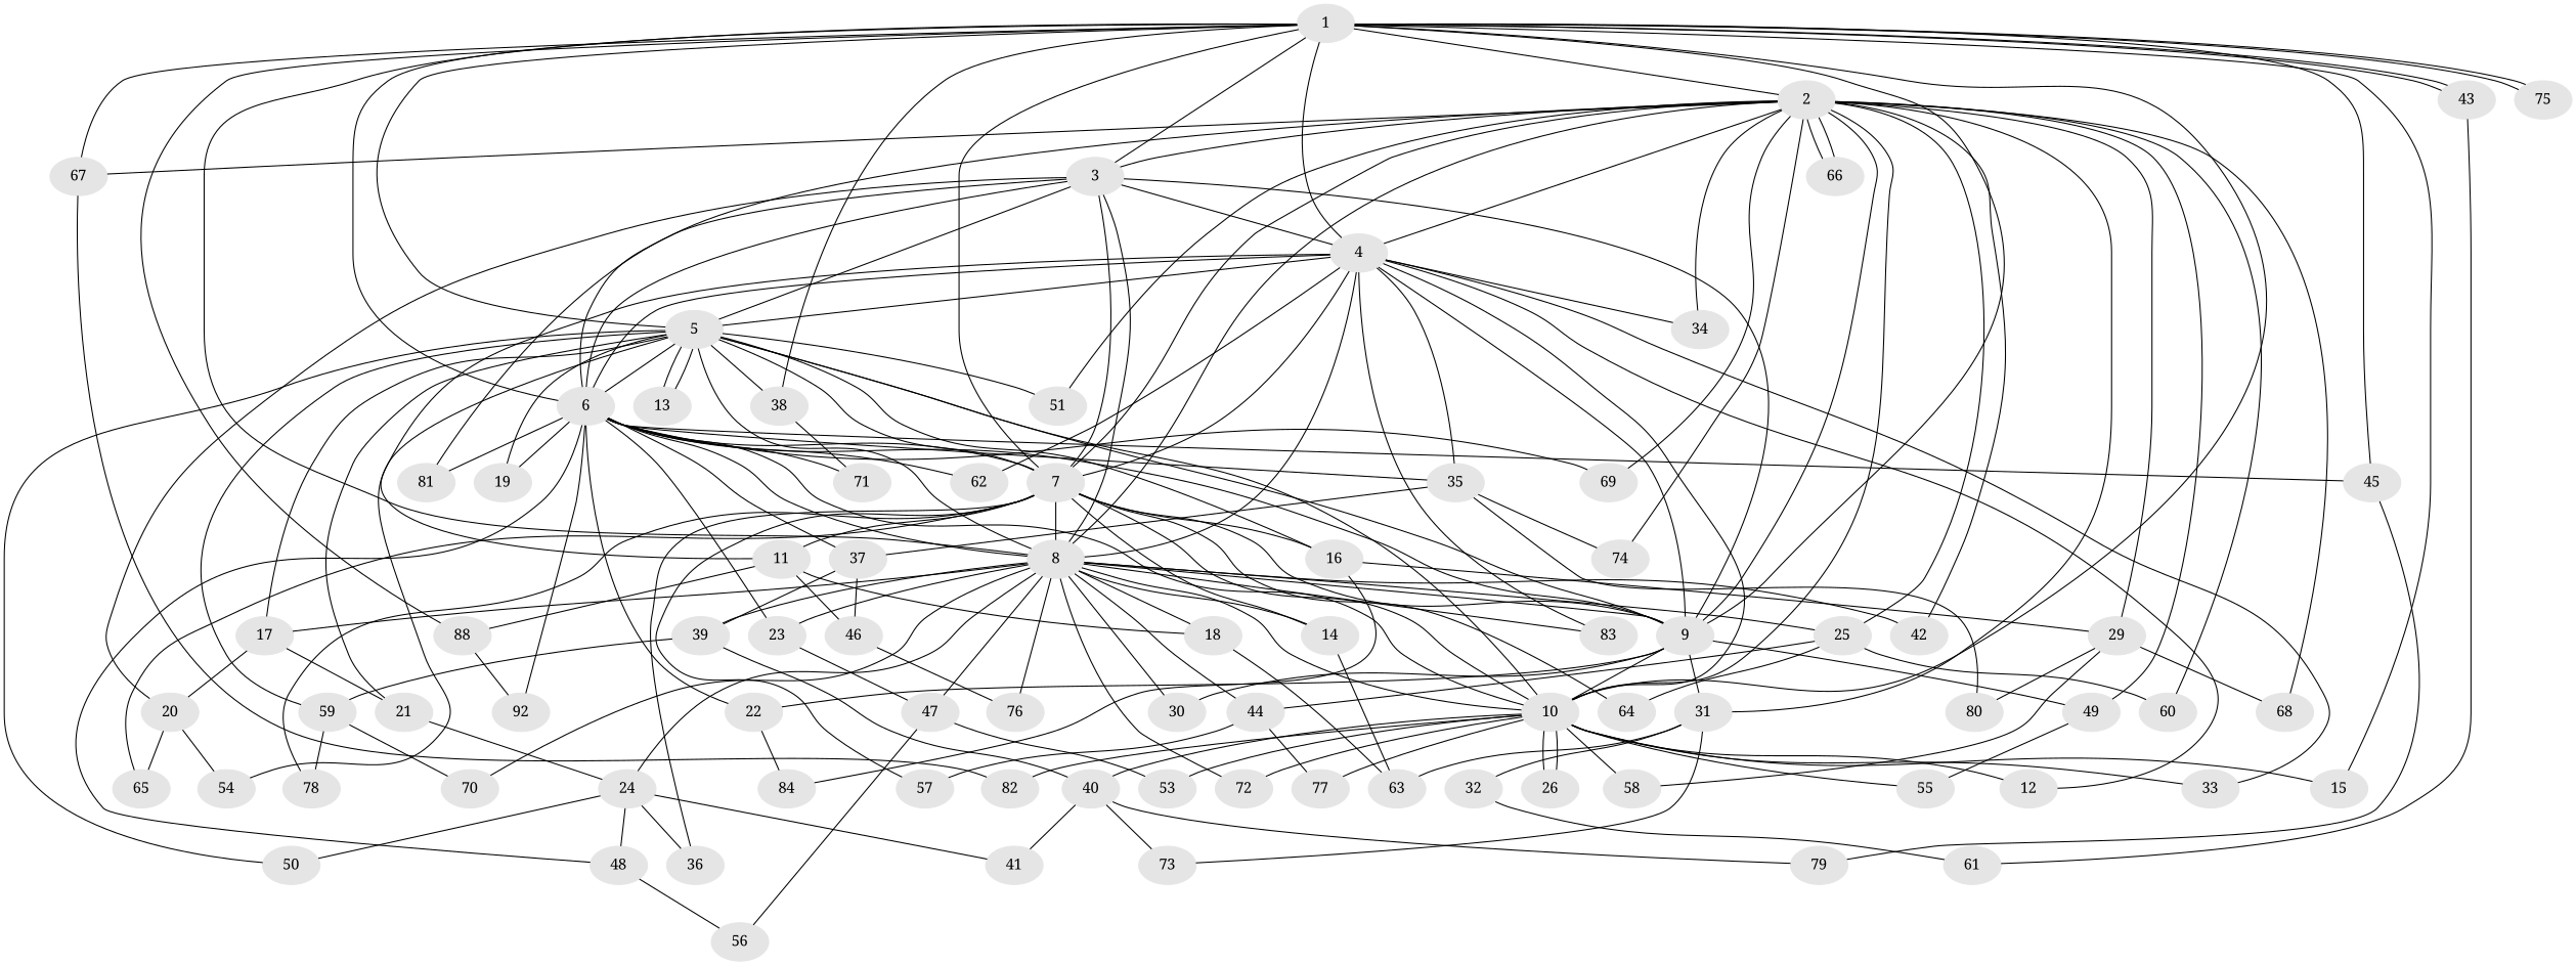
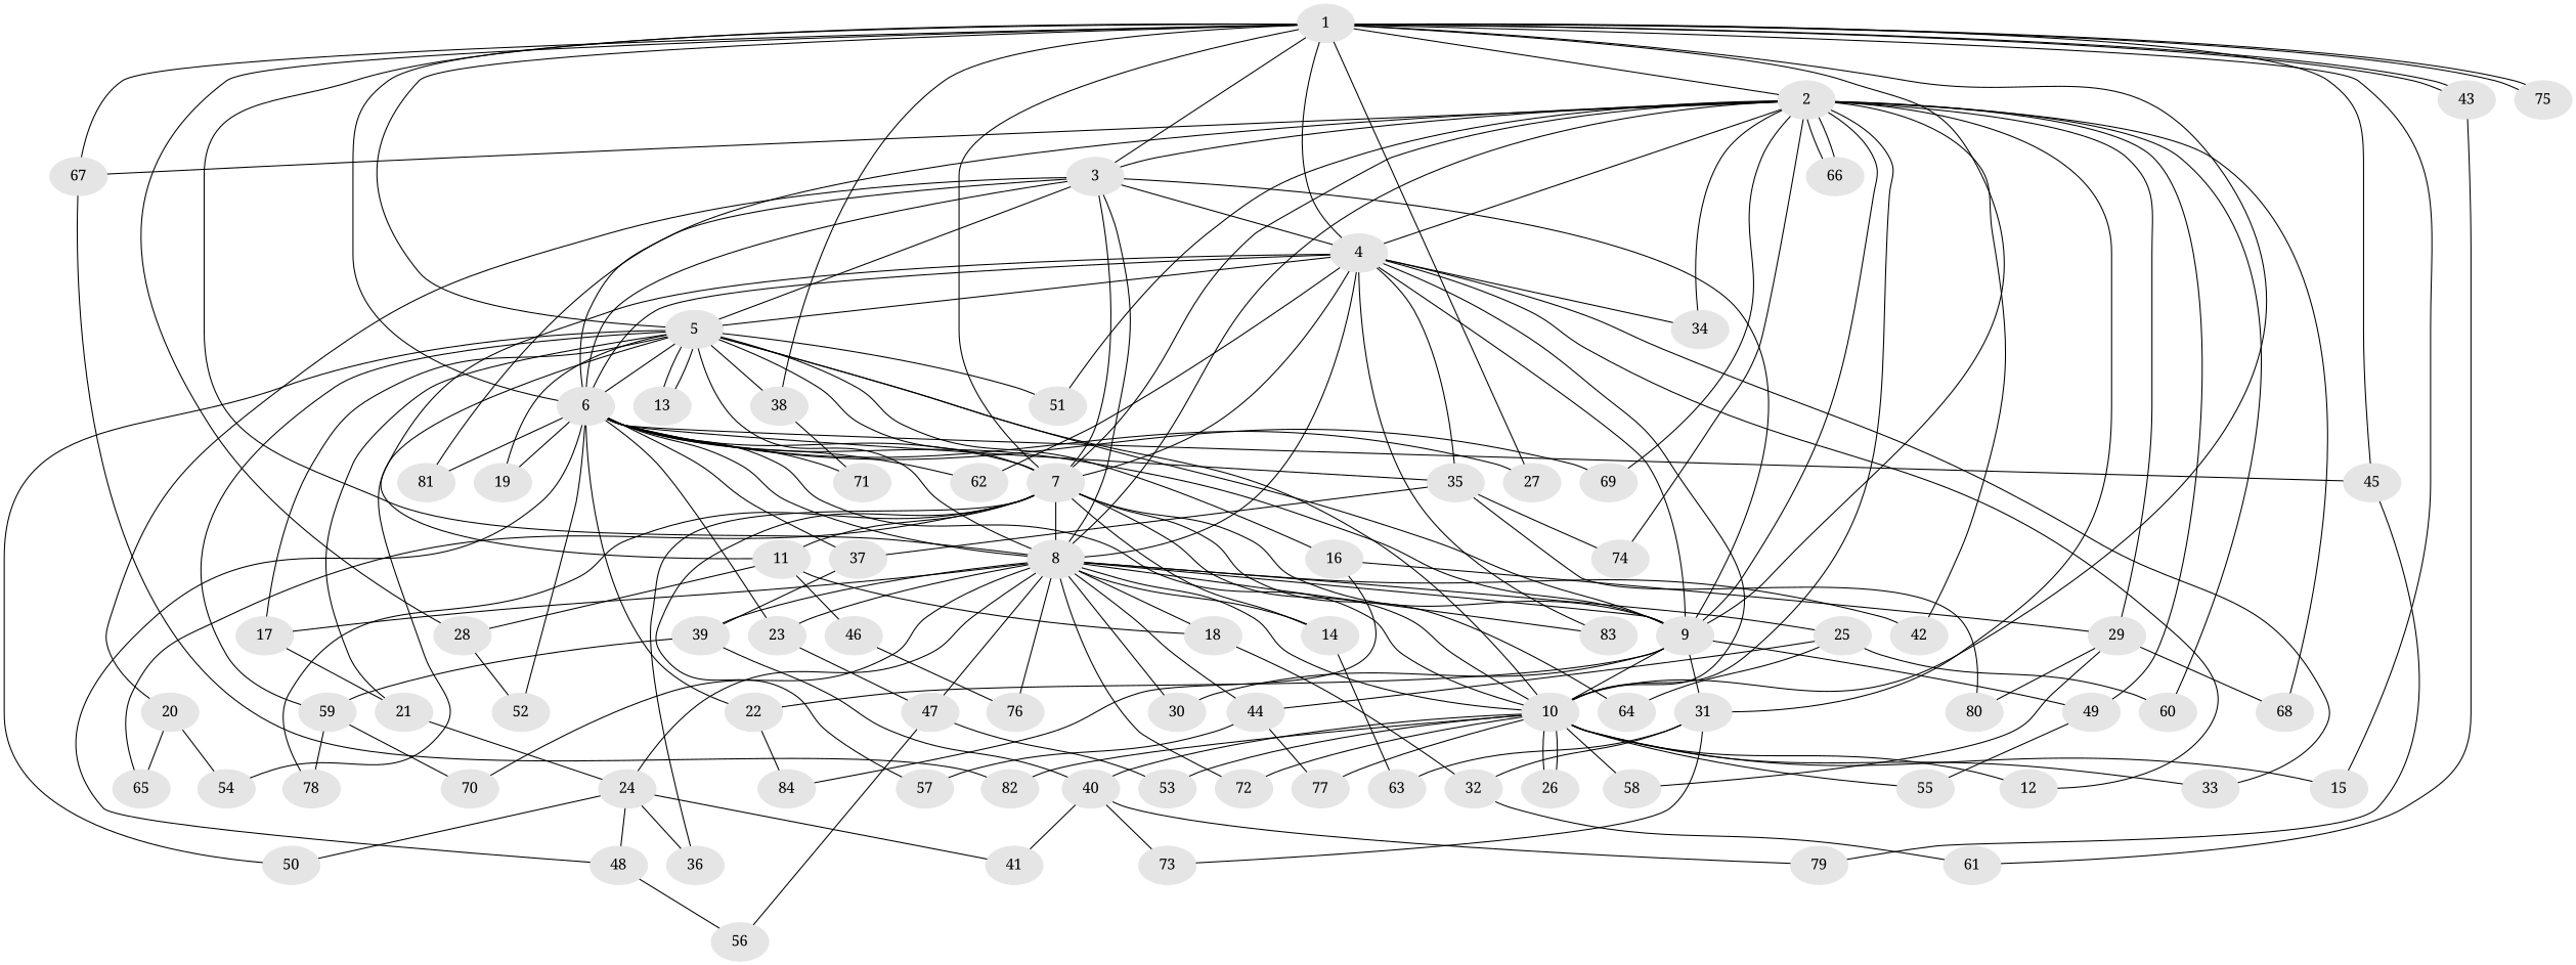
  graph {
    fontname="Noto Serif"
    node [color=gray90 fontname="Noto Serif" style=filled]
    edge [fontname="Noto Serif"]
    1
    2
    3
    4
    5
    6
    7
    8
    9
    10
    15
-   28 [label=88]
+   27
+   28
    38
    43
    45
    67
    75
    25
    29
    31
    34
    42
    49
    51
    60
    66
    68
    69
    74
    20
    81
    11
    12
    33
    35
    62
    83
    13
    16
    17
    19
    21
    50
    54
    59
    22
    23
    37
    48
-   52 [label=92]
+   52
    71
    14
    36
    57
    64
    65
    78
    18
    24
    30
    39
    44
    47
    70
    72
    76
    26
    40
    53
    55
    58
    77
    82
    61
    79
    80
    63
    32
    73
    46
    84
    56
    41
    1 -- 2
    1 -- 3
    1 -- 4
    1 -- 5
    1 -- 6
    1 -- 7
    1 -- 8
    1 -- 9
    1 -- 10
    1 -- 15
+   1 -- 27
    1 -- 28
    1 -- 38
    1 -- 43
    1 -- 43
    1 -- 45
    1 -- 67
    1 -- 75
    1 -- 75
    2 -- 3
    2 -- 4
    2 -- 6
    2 -- 7
    2 -- 8
    2 -- 9
    2 -- 10
    2 -- 67
-   2 -- 25
    2 -- 29
    2 -- 31
    2 -- 34
    2 -- 42
    2 -- 49
    2 -- 51
    2 -- 60
    2 -- 66
    2 -- 66
    2 -- 68
    2 -- 69
    2 -- 74
    3 -- 4
    3 -- 5
    3 -- 6
    3 -- 7
    3 -- 8
    3 -- 9
    3 -- 20
    3 -- 81
    4 -- 5
    4 -- 6
    4 -- 7
    4 -- 8
    4 -- 9
    4 -- 10
    4 -- 34
    4 -- 11
    4 -- 12
    4 -- 33
    4 -- 35
    4 -- 62
    4 -- 83
    5 -- 6
    5 -- 7
    5 -- 8
    5 -- 9
    5 -- 10
    5 -- 38
    5 -- 51
    5 -- 13
    5 -- 13
    5 -- 16
    5 -- 17
    5 -- 19
    5 -- 21
    5 -- 50
    5 -- 54
    5 -- 59
    6 -- 7
    6 -- 8
    6 -- 9
    6 -- 10
+   6 -- 27
    6 -- 45
    6 -- 69
    6 -- 81
    6 -- 35
    6 -- 62
    6 -- 19
    6 -- 22
    6 -- 23
    6 -- 37
    6 -- 48
    6 -- 52
    6 -- 71
    7 -- 8
    7 -- 9
    7 -- 10
    7 -- 11
-   7 -- 16
    7 -- 14
    7 -- 36
    7 -- 57
    7 -- 64
    7 -- 65
    7 -- 78
    8 -- 9
    8 -- 10
    8 -- 25
    8 -- 42
    8 -- 83
    8 -- 17
    8 -- 23
    8 -- 14
    8 -- 18
    8 -- 24
    8 -- 30
    8 -- 39
    8 -- 44
    8 -- 47
    8 -- 70
    8 -- 72
    8 -- 76
    9 -- 10
    9 -- 31
    9 -- 49
    9 -- 22
    9 -- 30
    10 -- 15
    10 -- 12
    10 -- 33
    10 -- 72
    10 -- 26
    10 -- 26
    10 -- 40
    10 -- 53
    10 -- 55
    10 -- 58
    10 -- 77
    10 -- 82
    28 -- 52
    38 -- 71
    43 -- 61
    45 -- 79
    67 -- 82
    25 -- 60
    25 -- 64
    25 -- 44
    29 -- 68
    29 -- 58
    29 -- 80
    31 -- 63
    31 -- 32
    31 -- 73
    49 -- 55
    20 -- 54
    20 -- 65
    11 -- 28
    11 -- 18
    11 -- 46
    35 -- 74
    35 -- 37
    35 -- 80
    16 -- 29
    16 -- 84
-   17 -- 20
    17 -- 21
    21 -- 24
    59 -- 78
    59 -- 70
    22 -- 84
    23 -- 47
    37 -- 39
-   37 -- 46
    48 -- 56
    14 -- 63
-   18 -- 63
+   18 -- 32
    24 -- 50
    24 -- 48
    24 -- 36
    24 -- 41
    39 -- 59
    39 -- 40
    44 -- 57
    44 -- 77
    47 -- 53
    47 -- 56
    40 -- 79
    40 -- 73
    40 -- 41
    32 -- 61
    46 -- 76
  }
